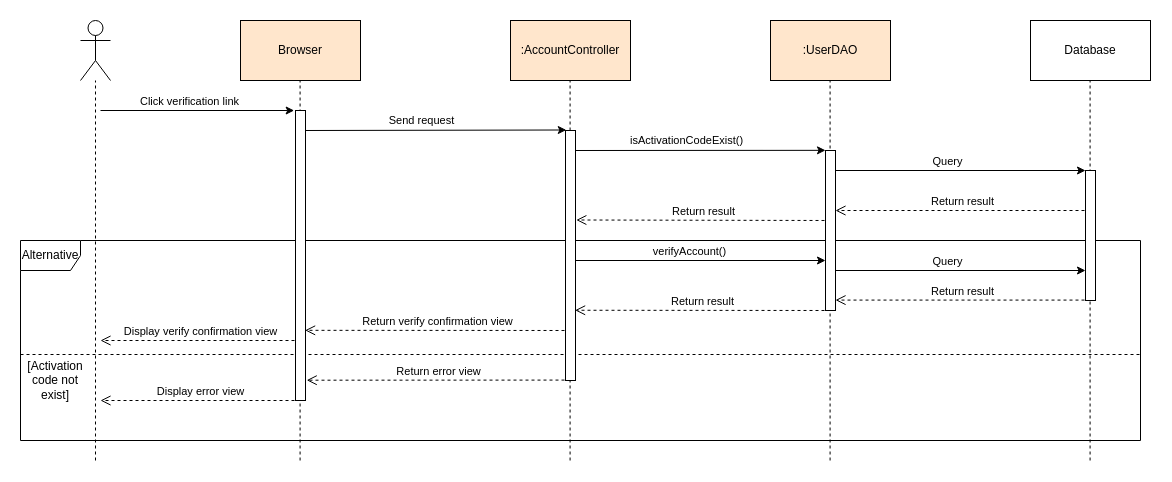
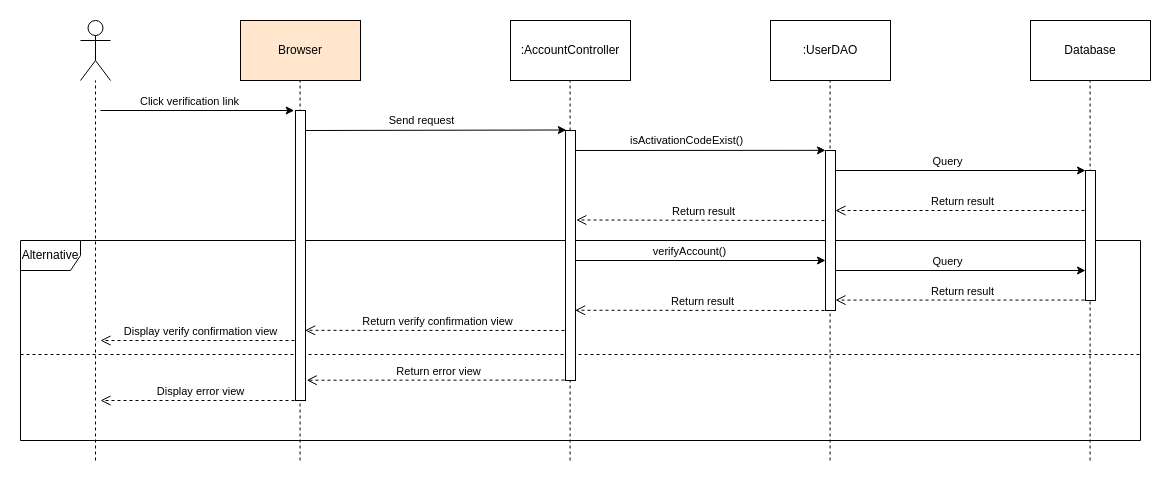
  <mxCell id="0" />
  <mxCell id="1" parent="0" />
  <mxCell id="2" value="Actor" style="shape=umlActor;verticalLabelPosition=bottom;verticalAlign=top;html=1;outlineConnect=0;noLabel=1;fontColor=none;" parent="1" vertex="1"><mxGeometry x="80" y="20" width="30" height="60" as="geometry" /></mxCell>
  <mxCell id="3" value="" style="endArrow=none;dashed=1;html=1;fontColor=none;" parent="1" edge="1"><mxGeometry width="50" height="50" relative="1" as="geometry"><mxPoint x="95" y="460" as="sourcePoint" /><mxPoint x="95" y="80" as="targetPoint" /></mxGeometry></mxCell>
  <mxCell id="4" value="Browser" style="rounded=0;whiteSpace=wrap;html=1;fontColor=none;fillColor=#ffe6cc;" parent="1" vertex="1"><mxGeometry x="240" y="20" width="120" height="60" as="geometry" /></mxCell>
- <mxCell id="5" value=":AccountController" style="rounded=0;whiteSpace=wrap;html=1;fontColor=none;fillColor=#ffe6cc;" parent="1" vertex="1"><mxGeometry x="510" y="20" width="120" height="60" as="geometry" /></mxCell>
- <mxCell id="6" value=":UserDAO" style="rounded=0;whiteSpace=wrap;html=1;fontColor=none;fillColor=#ffe6cc;" parent="1" vertex="1"><mxGeometry x="770" y="20" width="120" height="60" as="geometry" /></mxCell>
+ <mxCell id="5" value=":AccountController" style="rounded=0;whiteSpace=wrap;html=1;fontColor=none;" parent="1" vertex="1"><mxGeometry x="510" y="20" width="120" height="60" as="geometry" /></mxCell>
+ <mxCell id="6" value=":UserDAO" style="rounded=0;whiteSpace=wrap;html=1;fontColor=none;" parent="1" vertex="1"><mxGeometry x="770" y="20" width="120" height="60" as="geometry" /></mxCell>
  <mxCell id="7" value="Database" style="rounded=0;whiteSpace=wrap;html=1;fontColor=none;" parent="1" vertex="1"><mxGeometry x="1030" y="20" width="120" height="60" as="geometry" /></mxCell>
  <mxCell id="8" value="" style="endArrow=none;dashed=1;html=1;fontColor=none;" parent="1" edge="1"><mxGeometry width="50" height="50" relative="1" as="geometry"><mxPoint x="299.58" y="460" as="sourcePoint" /><mxPoint x="299.58" y="80" as="targetPoint" /></mxGeometry></mxCell>
  <mxCell id="9" value="" style="endArrow=none;dashed=1;html=1;fontColor=none;" parent="1" edge="1"><mxGeometry width="50" height="50" relative="1" as="geometry"><mxPoint x="569.58" y="460" as="sourcePoint" /><mxPoint x="569.58" y="80" as="targetPoint" /></mxGeometry></mxCell>
  <mxCell id="10" value="" style="endArrow=none;dashed=1;html=1;fontColor=none;" parent="1" edge="1"><mxGeometry width="50" height="50" relative="1" as="geometry"><mxPoint x="829.58" y="460" as="sourcePoint" /><mxPoint x="829.58" y="80" as="targetPoint" /></mxGeometry></mxCell>
  <mxCell id="11" value="" style="endArrow=none;dashed=1;html=1;fontColor=none;" parent="1" edge="1"><mxGeometry width="50" height="50" relative="1" as="geometry"><mxPoint x="1089.58" y="460" as="sourcePoint" /><mxPoint x="1089.58" y="80" as="targetPoint" /></mxGeometry></mxCell>
  <mxCell id="12" value="" style="endArrow=classic;html=1;fontColor=none;entryX=-0.133;entryY=0;entryDx=0;entryDy=0;entryPerimeter=0;" parent="1" target="35" edge="1"><mxGeometry width="50" height="50" relative="1" as="geometry"><mxPoint x="100" y="110" as="sourcePoint" /><mxPoint x="300" y="110" as="targetPoint" /></mxGeometry></mxCell>
  <mxCell id="13" value="Click verification link" style="edgeLabel;html=1;align=center;verticalAlign=middle;resizable=0;points=[];fontColor=none;" parent="12" vertex="1" connectable="0"><mxGeometry x="-0.089" relative="1" as="geometry"><mxPoint y="-10" as="offset" /></mxGeometry></mxCell>
  <mxCell id="14" value="" style="endArrow=classic;html=1;fontColor=none;entryX=0.08;entryY=-0.002;entryDx=0;entryDy=0;entryPerimeter=0;" parent="1" target="36" edge="1"><mxGeometry width="50" height="50" relative="1" as="geometry"><mxPoint x="300" y="130" as="sourcePoint" /><mxPoint x="570" y="130" as="targetPoint" /></mxGeometry></mxCell>
  <mxCell id="15" value="Send request" style="edgeLabel;html=1;align=center;verticalAlign=middle;resizable=0;points=[];fontColor=none;" parent="14" vertex="1" connectable="0"><mxGeometry x="-0.089" relative="1" as="geometry"><mxPoint y="-10" as="offset" /></mxGeometry></mxCell>
  <mxCell id="16" value="" style="endArrow=classic;html=1;fontColor=none;entryX=0;entryY=-0.001;entryDx=0;entryDy=0;entryPerimeter=0;" parent="1" target="37" edge="1"><mxGeometry width="50" height="50" relative="1" as="geometry"><mxPoint x="570" y="150" as="sourcePoint" /><mxPoint x="830" y="150" as="targetPoint" /></mxGeometry></mxCell>
  <mxCell id="17" value="isActivationCodeExist()" style="edgeLabel;html=1;align=center;verticalAlign=middle;resizable=0;points=[];fontColor=none;" parent="16" vertex="1" connectable="0"><mxGeometry x="-0.089" relative="1" as="geometry"><mxPoint y="-10" as="offset" /></mxGeometry></mxCell>
  <mxCell id="18" value="" style="endArrow=classic;html=1;fontColor=none;" parent="1" target="38" edge="1"><mxGeometry width="50" height="50" relative="1" as="geometry"><mxPoint x="830" y="170" as="sourcePoint" /><mxPoint x="1090" y="170" as="targetPoint" /></mxGeometry></mxCell>
  <mxCell id="19" value="Query" style="edgeLabel;html=1;align=center;verticalAlign=middle;resizable=0;points=[];fontColor=none;" parent="18" vertex="1" connectable="0"><mxGeometry x="-0.089" relative="1" as="geometry"><mxPoint y="-10" as="offset" /></mxGeometry></mxCell>
  <mxCell id="20" value="Return result" style="html=1;verticalAlign=bottom;endArrow=open;dashed=1;endSize=8;fontColor=none;" parent="1" target="37" edge="1"><mxGeometry relative="1" as="geometry"><mxPoint x="1090" y="210" as="sourcePoint" /><mxPoint x="830" y="210" as="targetPoint" /></mxGeometry></mxCell>
  <mxCell id="21" value="Return result" style="html=1;verticalAlign=bottom;endArrow=open;dashed=1;endSize=8;fontColor=none;entryX=1.08;entryY=0.358;entryDx=0;entryDy=0;entryPerimeter=0;" parent="1" target="36" edge="1"><mxGeometry relative="1" as="geometry"><mxPoint x="830" y="220" as="sourcePoint" /><mxPoint x="570" y="220" as="targetPoint" /></mxGeometry></mxCell>
  <mxCell id="22" value="Alternative" style="shape=umlFrame;whiteSpace=wrap;html=1;fontColor=none;" parent="1" vertex="1"><mxGeometry x="20" y="240" width="1120" height="200" as="geometry" /></mxCell>
  <mxCell id="23" value="" style="line;strokeWidth=1;fillColor=none;align=left;verticalAlign=middle;spacingTop=-1;spacingLeft=3;spacingRight=3;rotatable=0;labelPosition=right;points=[];portConstraint=eastwest;fontColor=none;dashed=1;" parent="1" vertex="1"><mxGeometry x="20" y="350" width="1120" height="8" as="geometry" /></mxCell>
  <mxCell id="24" value="" style="endArrow=classic;html=1;fontColor=none;" parent="1" target="37" edge="1"><mxGeometry width="50" height="50" relative="1" as="geometry"><mxPoint x="570" y="260" as="sourcePoint" /><mxPoint x="830" y="260" as="targetPoint" /></mxGeometry></mxCell>
  <mxCell id="25" value="verifyAccount()" style="edgeLabel;html=1;align=center;verticalAlign=middle;resizable=0;points=[];fontColor=none;" parent="24" vertex="1" connectable="0"><mxGeometry x="-0.109" y="3" relative="1" as="geometry"><mxPoint x="4" y="-7" as="offset" /></mxGeometry></mxCell>
  <mxCell id="26" value="" style="endArrow=classic;html=1;fontColor=none;" parent="1" target="38" edge="1"><mxGeometry width="50" height="50" relative="1" as="geometry"><mxPoint x="830" y="270" as="sourcePoint" /><mxPoint x="1090" y="270" as="targetPoint" /></mxGeometry></mxCell>
  <mxCell id="27" value="Query" style="edgeLabel;html=1;align=center;verticalAlign=middle;resizable=0;points=[];fontColor=none;" parent="26" vertex="1" connectable="0"><mxGeometry x="-0.089" relative="1" as="geometry"><mxPoint y="-10" as="offset" /></mxGeometry></mxCell>
  <mxCell id="28" value="Return result" style="html=1;verticalAlign=bottom;endArrow=open;dashed=1;endSize=8;fontColor=none;" parent="1" target="37" edge="1"><mxGeometry relative="1" as="geometry"><mxPoint x="1090" y="299.58" as="sourcePoint" /><mxPoint x="830" y="299.58" as="targetPoint" /></mxGeometry></mxCell>
  <mxCell id="29" value="Return result" style="html=1;verticalAlign=bottom;endArrow=open;dashed=1;endSize=8;fontColor=none;entryX=0.96;entryY=0.719;entryDx=0;entryDy=0;entryPerimeter=0;" parent="1" target="36" edge="1"><mxGeometry relative="1" as="geometry"><mxPoint x="830" y="310" as="sourcePoint" /><mxPoint x="570" y="310" as="targetPoint" /></mxGeometry></mxCell>
  <mxCell id="30" value="Return verify confirmation view" style="html=1;verticalAlign=bottom;endArrow=open;dashed=1;endSize=8;fontColor=none;entryX=0.96;entryY=0.758;entryDx=0;entryDy=0;entryPerimeter=0;" parent="1" target="35" edge="1"><mxGeometry relative="1" as="geometry"><mxPoint x="570" y="330" as="sourcePoint" /><mxPoint x="300" y="330" as="targetPoint" /></mxGeometry></mxCell>
  <mxCell id="31" value="Display verify confirmation view" style="html=1;verticalAlign=bottom;endArrow=open;dashed=1;endSize=8;fontColor=none;" parent="1" edge="1"><mxGeometry relative="1" as="geometry"><mxPoint x="300" y="340" as="sourcePoint" /><mxPoint x="100" y="340" as="targetPoint" /></mxGeometry></mxCell>
- <mxCell id="32" value="[Activation code not exist]" style="text;html=1;strokeColor=none;fillColor=none;align=center;verticalAlign=middle;whiteSpace=wrap;rounded=0;dashed=1;fontColor=none;" parent="1" vertex="1"><mxGeometry x="30" y="370" width="50" height="20" as="geometry" /></mxCell>
  <mxCell id="33" value="Return error view" style="html=1;verticalAlign=bottom;endArrow=open;dashed=1;endSize=8;fontColor=none;entryX=1.12;entryY=0.93;entryDx=0;entryDy=0;entryPerimeter=0;" parent="1" target="35" edge="1"><mxGeometry relative="1" as="geometry"><mxPoint x="570" y="379.58" as="sourcePoint" /><mxPoint x="300" y="379.58" as="targetPoint" /></mxGeometry></mxCell>
  <mxCell id="34" value="Display error view" style="html=1;verticalAlign=bottom;endArrow=open;dashed=1;endSize=8;fontColor=none;" parent="1" edge="1"><mxGeometry relative="1" as="geometry"><mxPoint x="300" y="400" as="sourcePoint" /><mxPoint x="100" y="400" as="targetPoint" /></mxGeometry></mxCell>
  <mxCell id="35" value="" style="html=1;points=[];perimeter=orthogonalPerimeter;fontColor=none;" parent="1" vertex="1"><mxGeometry x="295" y="110" width="10" height="290" as="geometry" /></mxCell>
  <mxCell id="36" value="" style="html=1;points=[];perimeter=orthogonalPerimeter;fontColor=none;" parent="1" vertex="1"><mxGeometry x="565" y="130" width="10" height="250" as="geometry" /></mxCell>
  <mxCell id="37" value="" style="html=1;points=[];perimeter=orthogonalPerimeter;fontColor=none;" parent="1" vertex="1"><mxGeometry x="825" y="150" width="10" height="160" as="geometry" /></mxCell>
  <mxCell id="38" value="" style="html=1;points=[];perimeter=orthogonalPerimeter;fontColor=none;" parent="1" vertex="1"><mxGeometry x="1085" y="170" width="10" height="130" as="geometry" /></mxCell>
